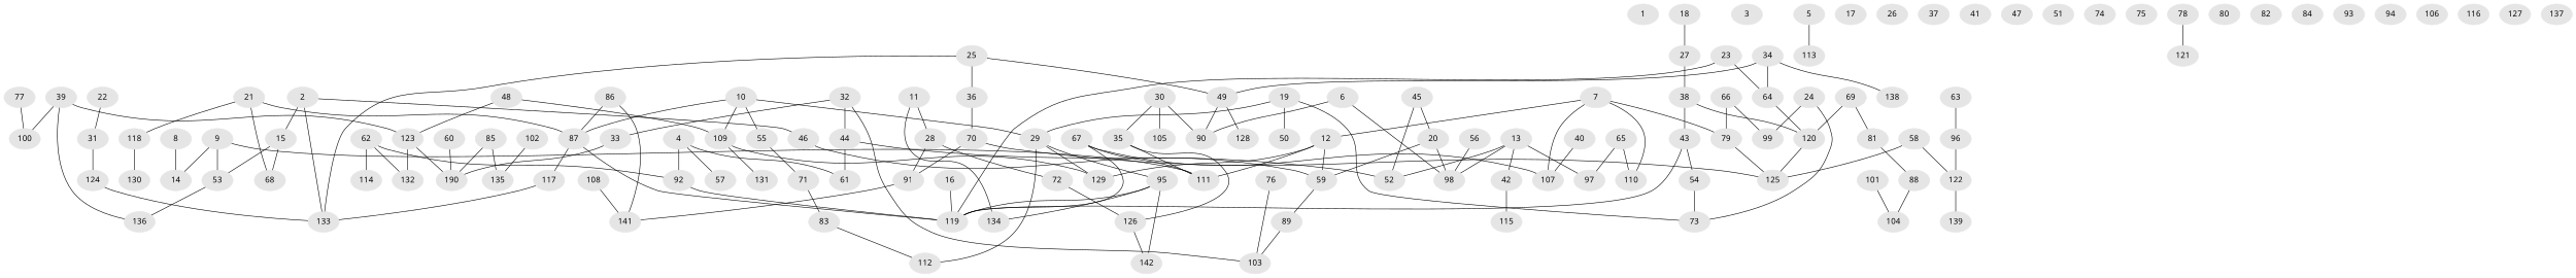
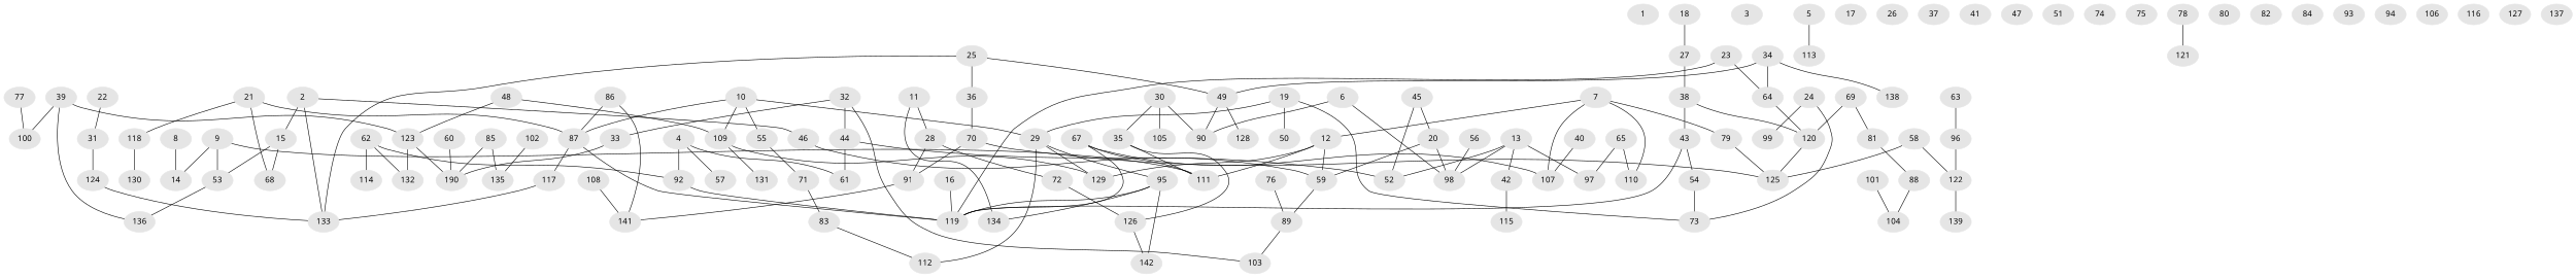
  graph {
    fontname="Noto Sans"
    node [color=gray90 fontname="Noto Sans" style=filled]
    edge [fontname="Noto Sans"]
    1
    2
    15
    46
    133
    53
    68
    59
    3
    4
    57
    61
    92
    119
    5
    113
    28
    72
    91
    6
    90
    98
    7
    12
    79
    107
    110
    111
    129
    125
    8
    14
    9
    136
    10
    29
    55
    87
    109
    95
    112
    71
    117
    131
    11
    134
    89
    13
    42
    52
    97
    115
    16
    17
    18
    27
    38
    19
    50
    73
    20
    21
    118
    130
    22
    31
    124
    23
    64
    120
    24
    99
    25
    36
    49
    70
    128
    26
    43
    126
    141
    142
    30
    35
    105
    32
    33
    44
    103
    n90 [label=190]
    34
    138
    37
    54
    39
    123
    100
    132
    40
    41
    45
    58
    122
    47
    48
    51
    83
    56
    139
    60
    62
    114
    63
    96
    65
-   66
    67
    69
    81
    88
    74
    75
    76
    77
    78
    121
    80
    104
    82
    84
    85
    135
    86
    93
    94
    101
    102
    106
    108
    116
    127
    137
    2 -- 15
    2 -- 46
    2 -- 133
    15 -- 53
    15 -- 68
    46 -- 59
    53 -- 136
    59 -- 89
    4 -- 57
    4 -- 61
    4 -- 92
    92 -- 119
    5 -- 113
    28 -- 72
    28 -- 91
    72 -- 126
    91 -- 141
    6 -- 90
    6 -- 98
    7 -- 12
    7 -- 79
    7 -- 107
    7 -- 110
    12 -- 59
    12 -- 111
    12 -- 129
    79 -- 125
    8 -- 14
    9 -- 53
    9 -- 111
    9 -- 14
    10 -- 29
    10 -- 55
    10 -- 87
    10 -- 109
    29 -- 129
    29 -- 95
    29 -- 112
    55 -- 71
    87 -- 119
    87 -- 117
    109 -- 129
    109 -- 131
    95 -- 119
    95 -- 134
    95 -- 142
    71 -- 83
    117 -- 133
    11 -- 28
    11 -- 134
    89 -- 103
    13 -- 98
    13 -- 42
    13 -- 52
    13 -- 97
    42 -- 115
    16 -- 119
    18 -- 27
    27 -- 38
    38 -- 120
    38 -- 43
    19 -- 29
    19 -- 50
    19 -- 73
    20 -- 59
    20 -- 98
    21 -- 68
    21 -- 87
    21 -- 118
    118 -- 130
    22 -- 31
    31 -- 124
    124 -- 133
    23 -- 119
    23 -- 64
    64 -- 120
    120 -- 125
    24 -- 73
    24 -- 99
    25 -- 133
    25 -- 36
    25 -- 49
    36 -- 70
    49 -- 90
    49 -- 128
    70 -- 91
    70 -- 125
    43 -- 119
    43 -- 54
    126 -- 142
    30 -- 90
    30 -- 35
    30 -- 105
    35 -- 111
    35 -- 126
    32 -- 33
    32 -- 44
    32 -- 103
    33 -- n90
    44 -- 61
    44 -- 52
    34 -- 64
    34 -- 49
    34 -- 138
    54 -- 73
    39 -- 136
    39 -- 123
    39 -- 100
    123 -- n90
    123 -- 132
    40 -- 107
    45 -- 52
    45 -- 20
    58 -- 125
    58 -- 122
    122 -- 139
    48 -- 109
    48 -- 123
    83 -- 112
    56 -- 98
    60 -- n90
    62 -- 92
    62 -- 132
    62 -- 114
    63 -- 96
    96 -- 122
    65 -- 110
    65 -- 97
-   66 -- 79
-   66 -- 99
    67 -- 119
    67 -- 107
    67 -- 111
    69 -- 120
    69 -- 81
    81 -- 88
    88 -- 104
-   76 -- 103
+   76 -- 89
    77 -- 100
    78 -- 121
    85 -- n90
    85 -- 135
    86 -- 87
    86 -- 141
    101 -- 104
    102 -- 135
    108 -- 141
  }
